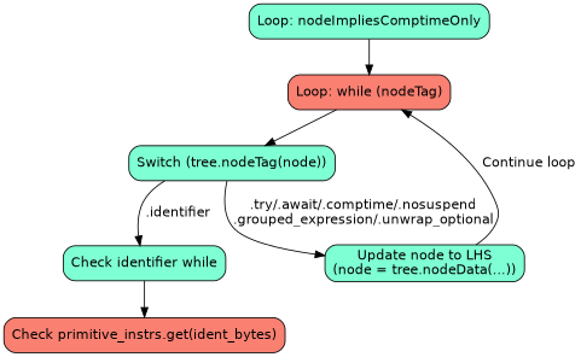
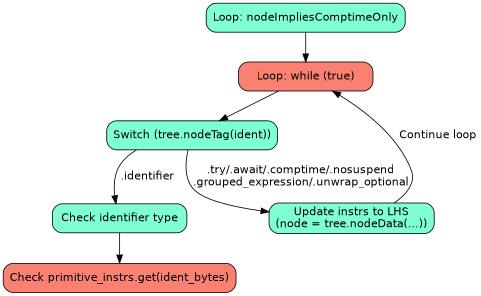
  digraph {
    node [fillcolor=aquamarine fontname=Helvetica shape=rectangle style="rounded,filled"]
    edge [fontname=Helvetica]
    n1 [label="Loop: nodeImpliesComptimeOnly"]
-   n2 [fillcolor=salmon label="Loop: while (nodeTag)"]
-   n3 [label="Switch (tree.nodeTag(node))"]
-   n4 [label="Update node to LHS\n(node = tree.nodeData(...))"]
-   n5 [label="Check identifier while"]
+   n2 [fillcolor=salmon label="Loop: while (true)"]
+   n3 [label="Switch (tree.nodeTag(ident))"]
+   n4 [label="Update instrs to LHS\n(node = tree.nodeData(...))"]
+   n5 [label="Check identifier type"]
    n6 [fillcolor=salmon label="Check primitive_instrs.get(ident_bytes)"]
    n1 -> n2
    n2 -> n3
    n3 -> n4 [label=".try/.await/.comptime/.nosuspend\n.grouped_expression/.unwrap_optional"]
    n3 -> n5 [label=".identifier"]
    n4 -> n2 [label="Continue loop"]
    n5 -> n6
  }
